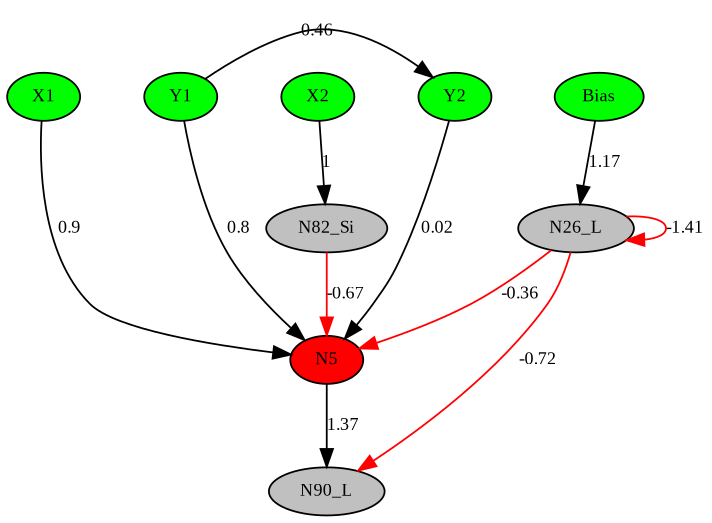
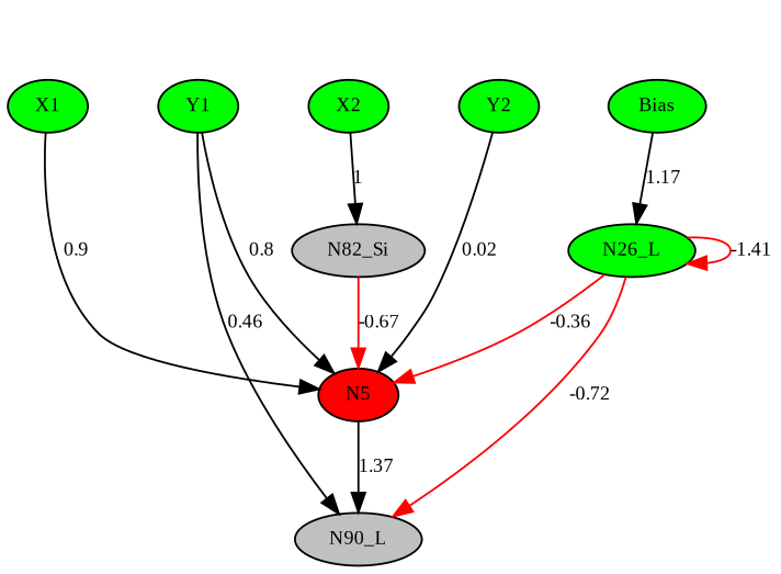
  digraph {
    fontname="Liberation Serif"
    node [fillcolor=green fontname="Liberation Serif" fontsize=10 shape=ellipse style=filled]
    edge [color=black fontname="Liberation Serif" fontsize=10]
    N5 [fillcolor=red height=0.1 width=0.1]
    n2 [height=0.1 label=Bias width=0.1]
    n3 [height=0.1 label=X1 width=0.1]
    n4 [height=0.1 label=Y1 width=0.1]
    n5 [height=0.1 label=X2 width=0.1]
    n6 [height=0.1 label=Y2 width=0.1]
    n7 [fillcolor=gray height=0.1 label=N90_L width=0.1]
-   n8 [fillcolor=gray height=0.1 label=N26_L width=0.1]
+   n8 [height=0.1 label=N26_L width=0.1]
    n9 [fillcolor=gray height=0.1 label=N82_Si width=0.1]
    subgraph sub_1 {
      rank=same
      N5
    }
    subgraph sub_2 {
      rank=same
      n2
      n3
      n4
      n5
      n6
    }
    N5 -> n7 [label=1.37]
    n2 -> n8 [label=1.17]
    n3 -> N5 [label=0.9]
    n3 -> n4 [style=invis color="" fontsize=""]
    n4 -> N5 [label=0.8]
    n4 -> n5 [style=invis color="" fontsize=""]
-   n4 -> n6 [label=0.46]
+   n4 -> n7 [label=0.46]
    n5 -> n6 [style=invis color="" fontsize=""]
    n5 -> n9 [label=1]
    n6 -> N5 [label=0.02]
    n6 -> n2 [style=invis color="" fontsize=""]
    n8 -> N5 [arrowType=inv color=red label=-0.36]
    n8 -> n7 [arrowType=inv color=red label=-0.72]
    n8 -> n8 [arrowType=inv color=red label=-1.41]
    n9 -> N5 [arrowType=inv color=red label=-0.67]
  }
